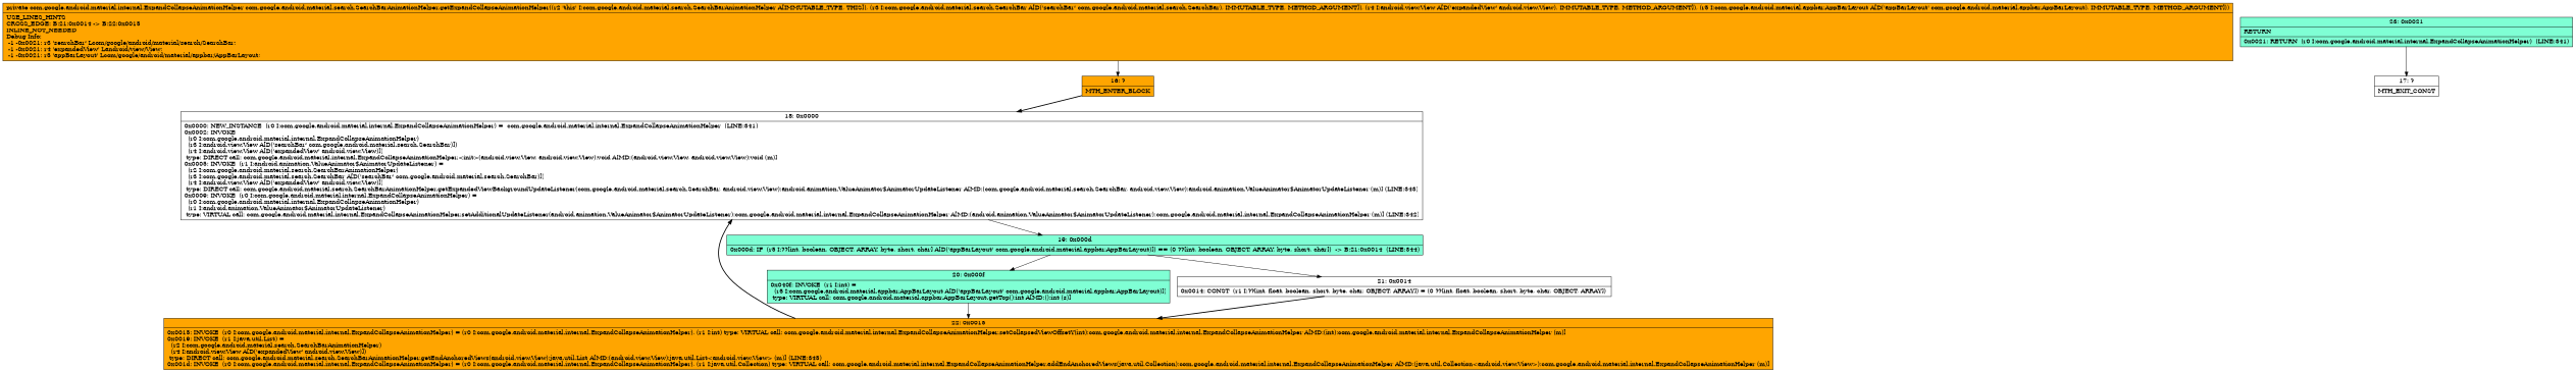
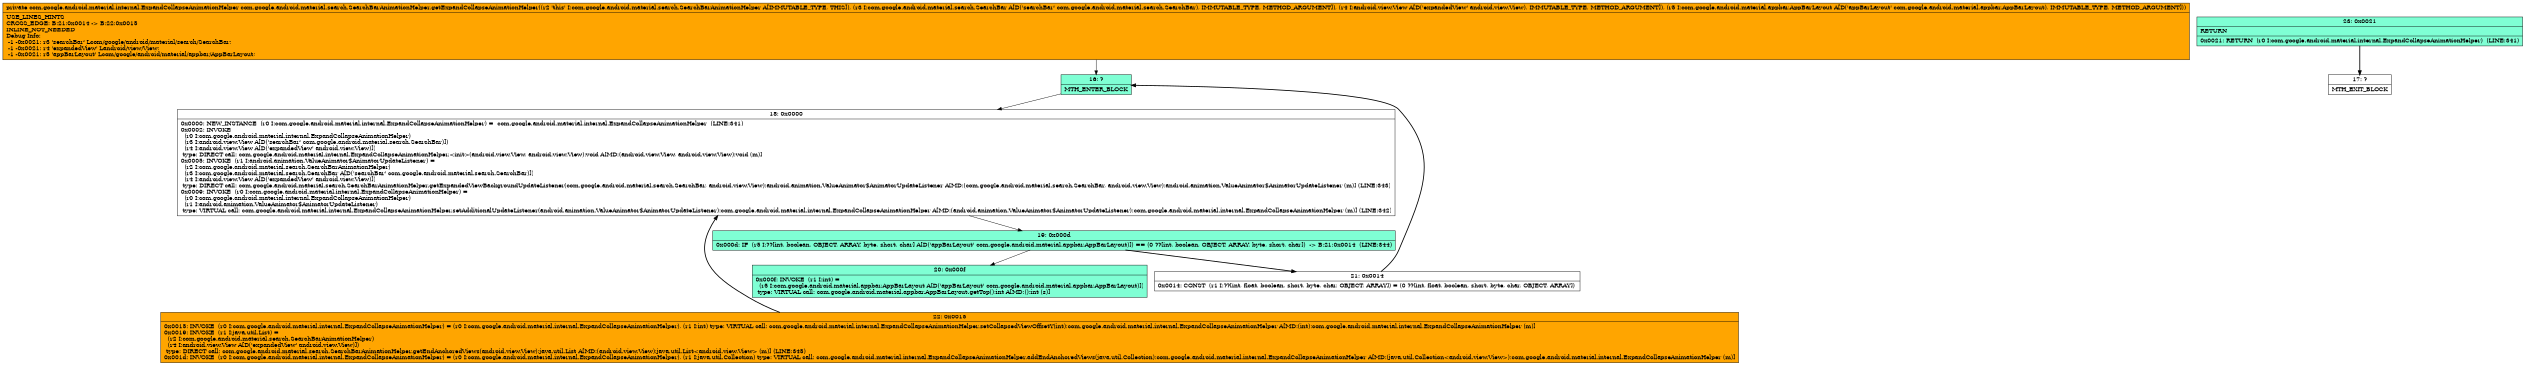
  digraph {
    node [fillcolor=aquamarine shape=record style=filled]
    edge [style=solid]
-   n1 [fillcolor=orange label="{16\:\ ?|MTH_ENTER_BLOCK\l}"]
+   n1 [label="{16\:\ ?|MTH_ENTER_BLOCK\l}"]
    n2 [fillcolor=white label="{18\:\ 0x0000|0x0000: NEW_INSTANCE  (r0 I:com.google.android.material.internal.ExpandCollapseAnimationHelper) =  com.google.android.material.internal.ExpandCollapseAnimationHelper  (LINE:341)\l0x0002: INVOKE  \l  (r0 I:com.google.android.material.internal.ExpandCollapseAnimationHelper)\l  (r3 I:android.view.View A[D('searchBar' com.google.android.material.search.SearchBar)])\l  (r4 I:android.view.View A[D('expandedView' android.view.View)])\l type: DIRECT call: com.google.android.material.internal.ExpandCollapseAnimationHelper.\<init\>(android.view.View, android.view.View):void A[MD:(android.view.View, android.view.View):void (m)]\l0x0005: INVOKE  (r1 I:android.animation.ValueAnimator$AnimatorUpdateListener) = \l  (r2 I:com.google.android.material.search.SearchBarAnimationHelper)\l  (r3 I:com.google.android.material.search.SearchBar A[D('searchBar' com.google.android.material.search.SearchBar)])\l  (r4 I:android.view.View A[D('expandedView' android.view.View)])\l type: DIRECT call: com.google.android.material.search.SearchBarAnimationHelper.getExpandedViewBackgroundUpdateListener(com.google.android.material.search.SearchBar, android.view.View):android.animation.ValueAnimator$AnimatorUpdateListener A[MD:(com.google.android.material.search.SearchBar, android.view.View):android.animation.ValueAnimator$AnimatorUpdateListener (m)] (LINE:343)\l0x0009: INVOKE  (r0 I:com.google.android.material.internal.ExpandCollapseAnimationHelper) = \l  (r0 I:com.google.android.material.internal.ExpandCollapseAnimationHelper)\l  (r1 I:android.animation.ValueAnimator$AnimatorUpdateListener)\l type: VIRTUAL call: com.google.android.material.internal.ExpandCollapseAnimationHelper.setAdditionalUpdateListener(android.animation.ValueAnimator$AnimatorUpdateListener):com.google.android.material.internal.ExpandCollapseAnimationHelper A[MD:(android.animation.ValueAnimator$AnimatorUpdateListener):com.google.android.material.internal.ExpandCollapseAnimationHelper (m)] (LINE:342)\l}"]
    n3 [label="{19\:\ 0x000d|0x000d: IF  (r5 I:??[int, boolean, OBJECT, ARRAY, byte, short, char] A[D('appBarLayout' com.google.android.material.appbar.AppBarLayout)]) == (0 ??[int, boolean, OBJECT, ARRAY, byte, short, char])  \-\> B:21:0x0014  (LINE:344)\l}"]
-   n4 [label="{20\:\ 0x000f|0x040f: INVOKE  (r1 I:int) = \l  (r5 I:com.google.android.material.appbar.AppBarLayout A[D('appBarLayout' com.google.android.material.appbar.AppBarLayout)])\l type: VIRTUAL call: com.google.android.material.appbar.AppBarLayout.getTop():int A[MD:():int (s)]\l}"]
+   n4 [label="{20\:\ 0x000f|0x000f: INVOKE  (r1 I:int) = \l  (r5 I:com.google.android.material.appbar.AppBarLayout A[D('appBarLayout' com.google.android.material.appbar.AppBarLayout)])\l type: VIRTUAL call: com.google.android.material.appbar.AppBarLayout.getTop():int A[MD:():int (s)]\l}"]
    n5 [fillcolor=white label="{21\:\ 0x0014|0x0014: CONST  (r1 I:??[int, float, boolean, short, byte, char, OBJECT, ARRAY]) = (0 ??[int, float, boolean, short, byte, char, OBJECT, ARRAY]) \l}"]
    n6 [fillcolor=orange label="{22\:\ 0x0015|0x0015: INVOKE  (r0 I:com.google.android.material.internal.ExpandCollapseAnimationHelper) = (r0 I:com.google.android.material.internal.ExpandCollapseAnimationHelper), (r1 I:int) type: VIRTUAL call: com.google.android.material.internal.ExpandCollapseAnimationHelper.setCollapsedViewOffsetY(int):com.google.android.material.internal.ExpandCollapseAnimationHelper A[MD:(int):com.google.android.material.internal.ExpandCollapseAnimationHelper (m)]\l0x0019: INVOKE  (r1 I:java.util.List) = \l  (r2 I:com.google.android.material.search.SearchBarAnimationHelper)\l  (r4 I:android.view.View A[D('expandedView' android.view.View)])\l type: DIRECT call: com.google.android.material.search.SearchBarAnimationHelper.getEndAnchoredViews(android.view.View):java.util.List A[MD:(android.view.View):java.util.List\<android.view.View\> (m)] (LINE:345)\l0x001d: INVOKE  (r0 I:com.google.android.material.internal.ExpandCollapseAnimationHelper) = (r0 I:com.google.android.material.internal.ExpandCollapseAnimationHelper), (r1 I:java.util.Collection) type: VIRTUAL call: com.google.android.material.internal.ExpandCollapseAnimationHelper.addEndAnchoredViews(java.util.Collection):com.google.android.material.internal.ExpandCollapseAnimationHelper A[MD:(java.util.Collection\<android.view.View\>):com.google.android.material.internal.ExpandCollapseAnimationHelper (m)]\l}"]
    n7 [label="{23\:\ 0x0021|RETURN\l|0x0021: RETURN  (r0 I:com.google.android.material.internal.ExpandCollapseAnimationHelper)  (LINE:341)\l}"]
-   n8 [fillcolor=white label="{17\:\ ?|MTH_EXIT_CONST\l}"]
+   n8 [fillcolor=white label="{17\:\ ?|MTH_EXIT_BLOCK\l}"]
    n9 [fillcolor=orange label="{private com.google.android.material.internal.ExpandCollapseAnimationHelper com.google.android.material.search.SearchBarAnimationHelper.getExpandCollapseAnimationHelper((r2 'this' I:com.google.android.material.search.SearchBarAnimationHelper A[IMMUTABLE_TYPE, THIS]), (r3 I:com.google.android.material.search.SearchBar A[D('searchBar' com.google.android.material.search.SearchBar), IMMUTABLE_TYPE, METHOD_ARGUMENT]), (r4 I:android.view.View A[D('expandedView' android.view.View), IMMUTABLE_TYPE, METHOD_ARGUMENT]), (r5 I:com.google.android.material.appbar.AppBarLayout A[D('appBarLayout' com.google.android.material.appbar.AppBarLayout), IMMUTABLE_TYPE, METHOD_ARGUMENT]))  | USE_LINES_HINTS\lCROSS_EDGE: B:21:0x0014 \-\> B:22:0x0015\lINLINE_NOT_NEEDED\lDebug Info:\l  \-1 \-0x0021: r3 'searchBar' Lcom\/google\/android\/material\/search\/SearchBar;\l  \-1 \-0x0021: r4 'expandedView' Landroid\/view\/View;\l  \-1 \-0x0021: r5 'appBarLayout' Lcom\/google\/android\/material\/appbar\/AppBarLayout;\l}"]
-   n1 -> n2 [style=bold]
+   n1 -> n2
    n2 -> n3
    n3 -> n4
-   n3 -> n5
-   n4 -> n6
-   n5 -> n6 [style=bold]
+   n3 -> n5 [style=bold]
+   n5 -> n1 [style=bold]
    n6 -> n2 [style=bold]
-   n7 -> n8
+   n7 -> n8 [style=bold]
    n9 -> n1
  }
